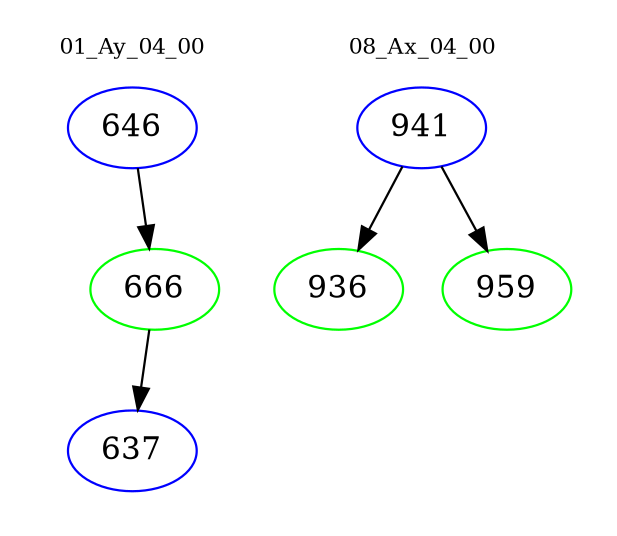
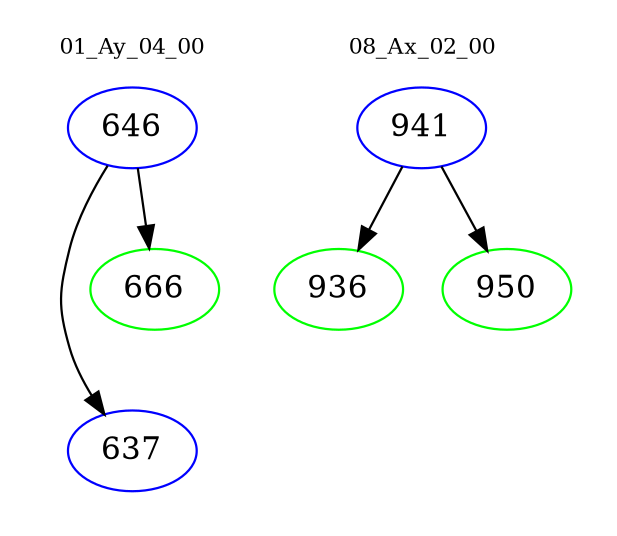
  digraph {
    node [color=blue]
    edge [color=black]
    n1 [label=646]
    n2 [label=637]
    n3 [color=green label=666]
    n4 [label=941]
    n5 [color=green label=936]
-   n6 [color=green label=959]
+   n6 [color=green label=950]
    subgraph cluster_1 {
      color=white
      fontsize=10
      label="01_Ay_04_00"
      n1
      n2
      n3
    }
    subgraph cluster_2 {
      color=white
      fontsize=10
-     label="08_Ax_04_00"
+     label="08_Ax_02_00"
      n4
      n5
      n6
    }
-   n3 -> n2
+   n1 -> n2
    n1 -> n3
    n4 -> n5
    n4 -> n6
  }
